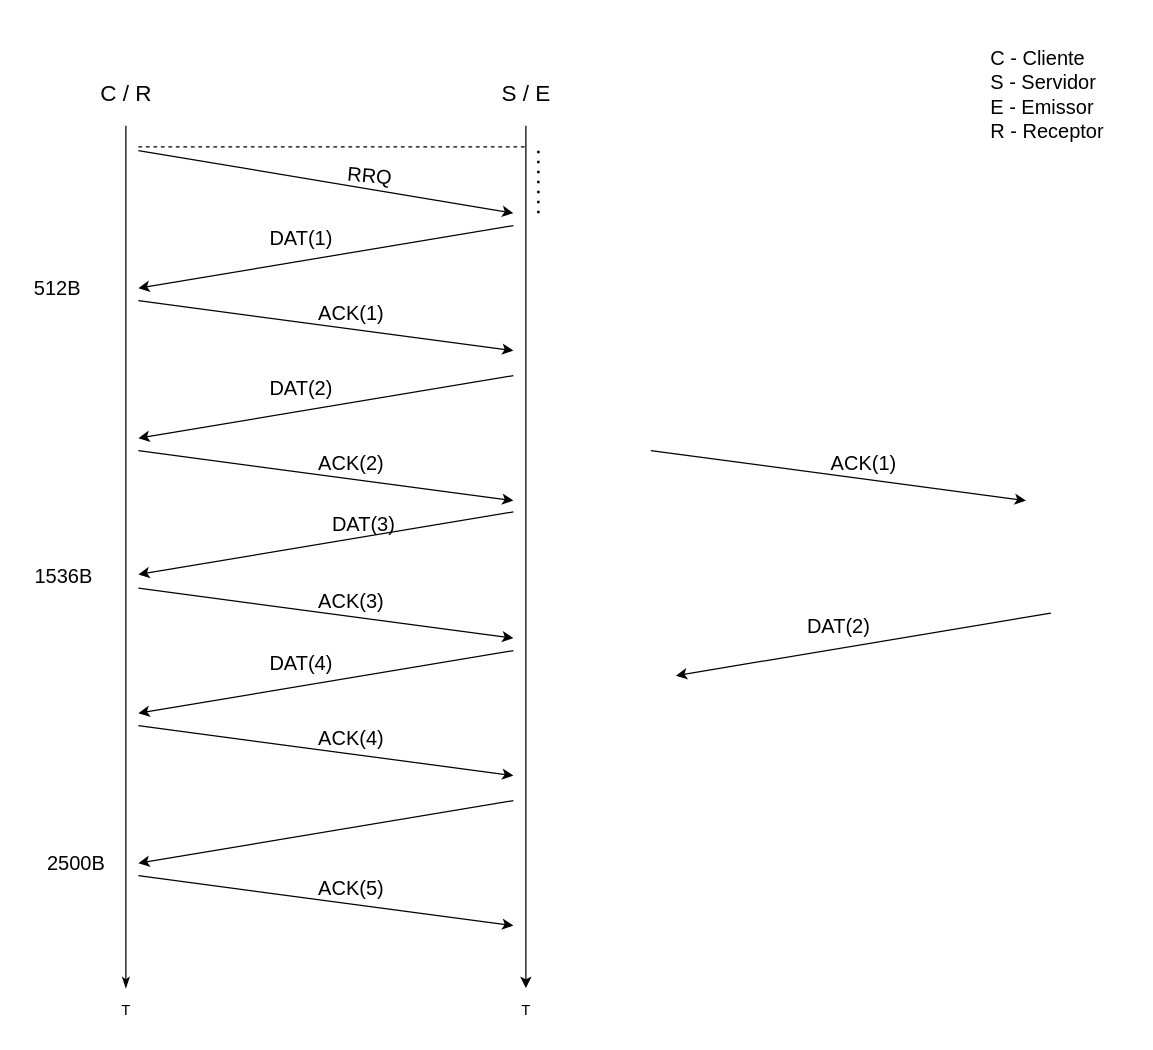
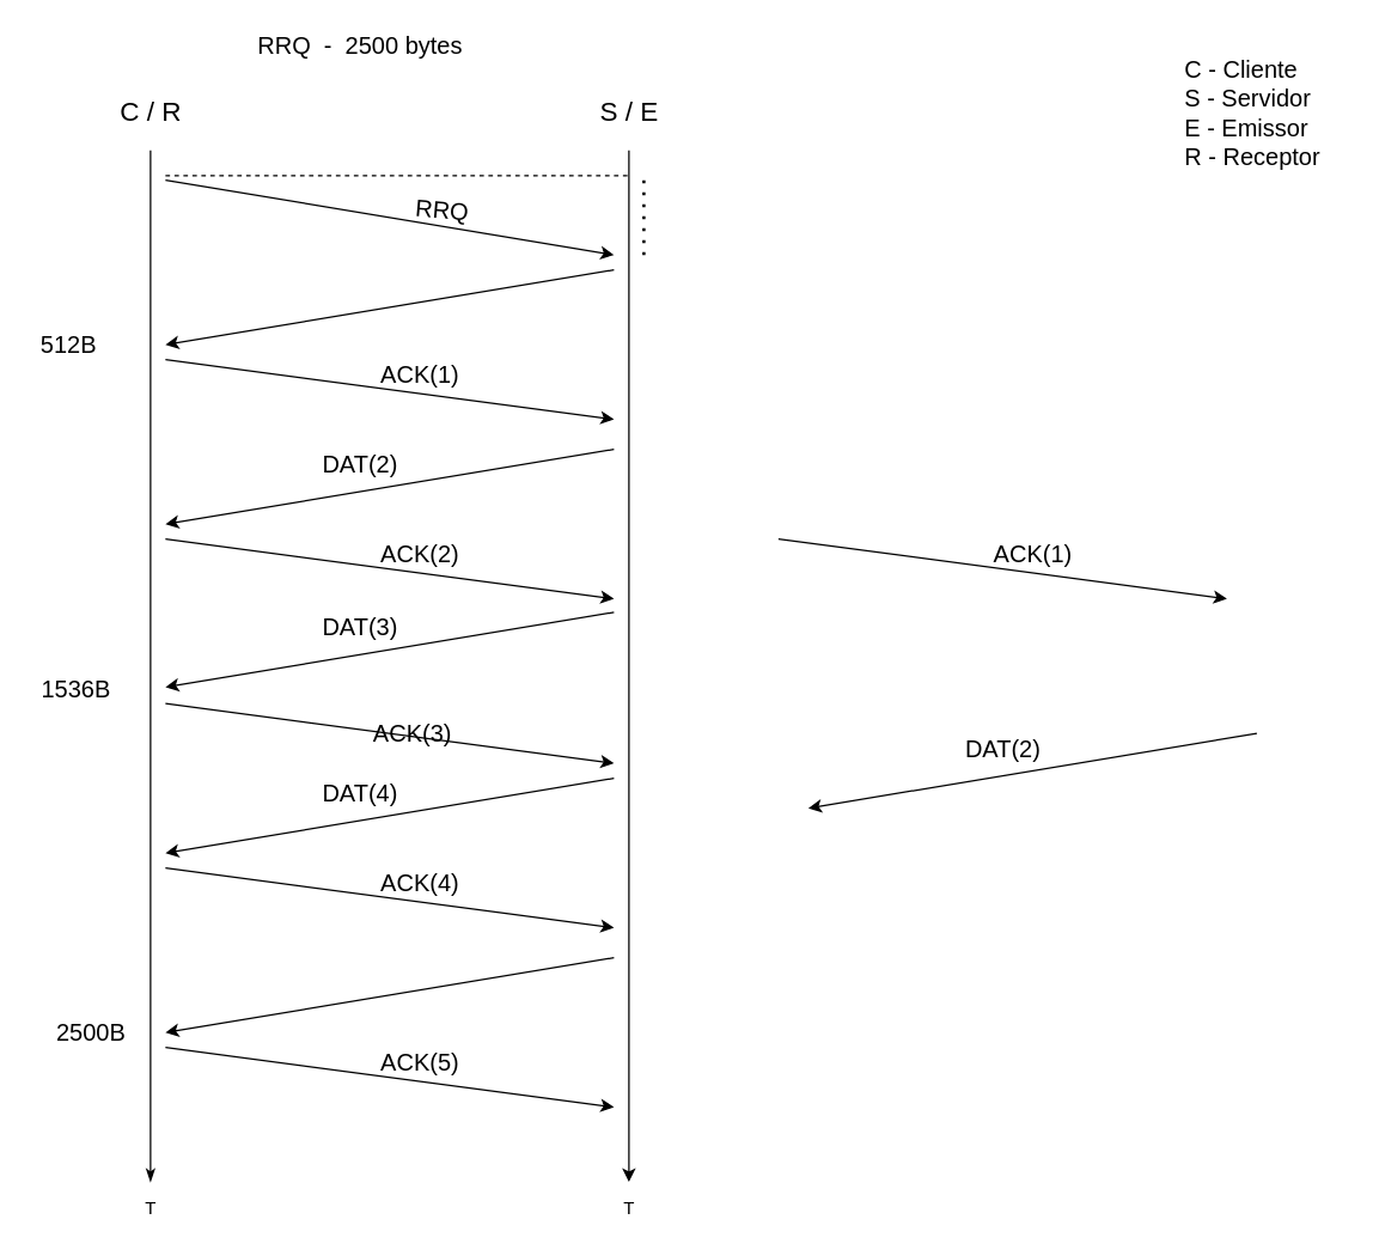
  <mxCell id="0" />
  <mxCell id="1" parent="0" />
  <mxCell id="2" value="" style="endArrow=none;html=1;rounded=0;startArrow=classicThin;startFill=1;" parent="1" edge="1"><mxGeometry width="50" height="50" relative="1" as="geometry"><mxPoint x="100" y="790" as="sourcePoint" /><mxPoint x="100" y="100" as="targetPoint" /></mxGeometry></mxCell>
  <mxCell id="3" value="" style="endArrow=none;html=1;rounded=0;startArrow=classic;startFill=1;" parent="1" edge="1"><mxGeometry width="50" height="50" relative="1" as="geometry"><mxPoint x="420" y="790" as="sourcePoint" /><mxPoint x="420" y="100" as="targetPoint" /></mxGeometry></mxCell>
  <mxCell id="4" value="T" style="text;html=1;align=center;verticalAlign=middle;resizable=0;points=[];autosize=1;strokeColor=none;fillColor=none;" parent="1" vertex="1"><mxGeometry x="90" y="798" width="20" height="20" as="geometry" /></mxCell>
  <mxCell id="5" value="T" style="text;html=1;align=center;verticalAlign=middle;resizable=0;points=[];autosize=1;strokeColor=none;fillColor=none;" parent="1" vertex="1"><mxGeometry x="410" y="798" width="20" height="20" as="geometry" /></mxCell>
  <mxCell id="6" value="C / R" style="text;html=1;align=center;verticalAlign=middle;resizable=0;points=[];autosize=1;strokeColor=none;fillColor=none;fontSize=18;" parent="1" vertex="1"><mxGeometry x="70" y="60" width="60" height="30" as="geometry" /></mxCell>
  <mxCell id="7" value="C - Cliente&lt;br style=&quot;font-size: 16px;&quot;&gt;S - Servidor&lt;br style=&quot;font-size: 16px;&quot;&gt;E - Emissor&lt;br style=&quot;font-size: 16px;&quot;&gt;R - Receptor" style="text;html=1;align=left;verticalAlign=middle;resizable=0;points=[];autosize=1;strokeColor=none;fillColor=none;fontSize=16;" parent="1" vertex="1"><mxGeometry x="790" y="35" width="110" height="80" as="geometry" /></mxCell>
  <mxCell id="8" value="S / E" style="text;html=1;align=center;verticalAlign=middle;resizable=0;points=[];autosize=1;strokeColor=none;fillColor=none;fontSize=18;" parent="1" vertex="1"><mxGeometry x="395" y="60" width="50" height="30" as="geometry" /></mxCell>
+ <mxCell id="9" value="RRQ&amp;nbsp; -&amp;nbsp; 2500 bytes" style="text;html=1;align=center;verticalAlign=middle;resizable=0;points=[];autosize=1;strokeColor=none;fillColor=none;fontSize=16;" parent="1" vertex="1"><mxGeometry x="165" width="150" height="20" as="geometry" y="20" /></mxCell>
  <mxCell id="10" value="" style="endArrow=classic;html=1;rounded=0;fontSize=16;" parent="1" edge="1"><mxGeometry width="50" height="50" relative="1" as="geometry"><mxPoint x="110" y="120" as="sourcePoint" /><mxPoint x="410" y="170" as="targetPoint" /></mxGeometry></mxCell>
  <mxCell id="11" value="" style="endArrow=none;html=1;rounded=0;fontSize=16;dashed=1;" parent="1" edge="1"><mxGeometry width="50" height="50" relative="1" as="geometry"><mxPoint x="110" y="117" as="sourcePoint" /><mxPoint x="420" y="117" as="targetPoint" /></mxGeometry></mxCell>
  <mxCell id="12" value="" style="endArrow=none;dashed=1;html=1;dashPattern=1 3;strokeWidth=2;rounded=0;fontSize=16;" parent="1" edge="1"><mxGeometry width="50" height="50" relative="1" as="geometry"><mxPoint x="430" y="170" as="sourcePoint" /><mxPoint x="430" y="120" as="targetPoint" /></mxGeometry></mxCell>
  <mxCell id="13" value="RRQ" style="text;html=1;align=center;verticalAlign=middle;resizable=0;points=[];autosize=1;strokeColor=none;fillColor=none;fontSize=16;rotation=5;" parent="1" vertex="1"><mxGeometry x="270" y="130" width="50" height="20" as="geometry" /></mxCell>
  <mxCell id="14" value="" style="endArrow=classic;html=1;rounded=0;fontSize=16;" parent="1" edge="1"><mxGeometry width="50" height="50" relative="1" as="geometry"><mxPoint x="410" y="180" as="sourcePoint" /><mxPoint x="110" y="230" as="targetPoint" /></mxGeometry></mxCell>
- <mxCell id="15" value="DAT(1)" style="text;html=1;align=center;verticalAlign=middle;resizable=0;points=[];autosize=1;strokeColor=none;fillColor=none;fontSize=16;" parent="1" vertex="1"><mxGeometry x="205" y="180" width="70" height="20" as="geometry" /></mxCell>
  <mxCell id="16" value="" style="endArrow=classic;html=1;rounded=0;fontSize=16;" parent="1" edge="1"><mxGeometry width="50" height="50" relative="1" as="geometry"><mxPoint x="110" y="240" as="sourcePoint" /><mxPoint x="410" y="280" as="targetPoint" /></mxGeometry></mxCell>
  <mxCell id="17" value="ACK(1)" style="text;html=1;align=center;verticalAlign=middle;resizable=0;points=[];autosize=1;strokeColor=none;fillColor=none;fontSize=16;" parent="1" vertex="1"><mxGeometry x="245" y="240" width="70" height="20" as="geometry" /></mxCell>
  <mxCell id="18" value="512B" style="text;html=1;align=center;verticalAlign=middle;resizable=0;points=[];autosize=1;strokeColor=none;fillColor=none;fontSize=16;" parent="1" vertex="1"><mxGeometry x="20" y="220" width="50" height="20" as="geometry" /></mxCell>
  <mxCell id="19" value="" style="endArrow=classic;html=1;rounded=0;fontSize=16;" parent="1" edge="1"><mxGeometry width="50" height="50" relative="1" as="geometry"><mxPoint x="410" y="300" as="sourcePoint" /><mxPoint x="110" y="350" as="targetPoint" /></mxGeometry></mxCell>
  <mxCell id="20" value="DAT(2)" style="text;html=1;align=center;verticalAlign=middle;resizable=0;points=[];autosize=1;strokeColor=none;fillColor=none;fontSize=16;" parent="1" vertex="1"><mxGeometry x="205" y="300" width="70" height="20" as="geometry" /></mxCell>
  <mxCell id="21" value="" style="endArrow=classic;html=1;rounded=0;fontSize=16;" parent="1" edge="1"><mxGeometry width="50" height="50" relative="1" as="geometry"><mxPoint x="110" y="360" as="sourcePoint" /><mxPoint x="410" y="400" as="targetPoint" /></mxGeometry></mxCell>
  <mxCell id="22" value="ACK(2)" style="text;html=1;align=center;verticalAlign=middle;resizable=0;points=[];autosize=1;strokeColor=none;fillColor=none;fontSize=16;" parent="1" vertex="1"><mxGeometry x="245" y="360" width="70" height="20" as="geometry" /></mxCell>
  <mxCell id="23" value="" style="endArrow=classic;html=1;rounded=0;fontSize=16;" parent="1" edge="1"><mxGeometry width="50" height="50" relative="1" as="geometry"><mxPoint x="520" y="360" as="sourcePoint" /><mxPoint x="820" y="400" as="targetPoint" /></mxGeometry></mxCell>
  <mxCell id="24" value="ACK(1)" style="text;html=1;align=center;verticalAlign=middle;resizable=0;points=[];autosize=1;strokeColor=none;fillColor=none;fontSize=16;" parent="1" vertex="1"><mxGeometry x="655" y="360" width="70" height="20" as="geometry" /></mxCell>
  <mxCell id="25" value="" style="endArrow=classic;html=1;rounded=0;fontSize=16;" parent="1" edge="1"><mxGeometry width="50" height="50" relative="1" as="geometry"><mxPoint x="410" y="409" as="sourcePoint" /><mxPoint x="110" y="459" as="targetPoint" /></mxGeometry></mxCell>
- <mxCell id="26" value="DAT(3)" style="text;html=1;align=center;verticalAlign=middle;resizable=0;points=[];autosize=1;strokeColor=none;fillColor=none;fontSize=16;" parent="1" vertex="1"><mxGeometry x="255" y="409" width="70" height="20" as="geometry" /></mxCell>
+ <mxCell id="26" value="DAT(3)" style="text;html=1;align=center;verticalAlign=middle;resizable=0;points=[];autosize=1;strokeColor=none;fillColor=none;fontSize=16;" parent="1" vertex="1"><mxGeometry x="205" y="409" width="70" height="20" as="geometry" /></mxCell>
  <mxCell id="27" value="" style="endArrow=classic;html=1;rounded=0;fontSize=16;" parent="1" edge="1"><mxGeometry width="50" height="50" relative="1" as="geometry"><mxPoint x="840" y="490" as="sourcePoint" /><mxPoint x="540" y="540" as="targetPoint" /></mxGeometry></mxCell>
  <mxCell id="28" value="DAT(2)" style="text;html=1;align=center;verticalAlign=middle;resizable=0;points=[];autosize=1;strokeColor=none;fillColor=none;fontSize=16;" parent="1" vertex="1"><mxGeometry x="635" y="490" width="70" height="20" as="geometry" /></mxCell>
  <mxCell id="29" value="1536B" style="text;html=1;align=center;verticalAlign=middle;resizable=0;points=[];autosize=1;strokeColor=none;fillColor=none;fontSize=16;" parent="1" vertex="1"><mxGeometry x="20" y="450" width="60" height="20" as="geometry" /></mxCell>
  <mxCell id="30" value="" style="endArrow=classic;html=1;rounded=0;fontSize=16;" parent="1" edge="1"><mxGeometry width="50" height="50" relative="1" as="geometry"><mxPoint x="110" y="470" as="sourcePoint" /><mxPoint x="410" y="510" as="targetPoint" /></mxGeometry></mxCell>
- <mxCell id="31" value="ACK(3)" style="text;html=1;align=center;verticalAlign=middle;resizable=0;points=[];autosize=1;strokeColor=none;fillColor=none;fontSize=16;" parent="1" vertex="1"><mxGeometry x="245" y="470" width="70" height="20" as="geometry" /></mxCell>
+ <mxCell id="31" value="ACK(3)" style="text;html=1;align=center;verticalAlign=middle;resizable=0;points=[];autosize=1;strokeColor=none;fillColor=none;fontSize=16;" parent="1" vertex="1"><mxGeometry x="240" y="480" width="70" height="20" as="geometry" /></mxCell>
  <mxCell id="32" value="" style="endArrow=classic;html=1;rounded=0;fontSize=16;" parent="1" edge="1"><mxGeometry width="50" height="50" relative="1" as="geometry"><mxPoint x="410" y="520" as="sourcePoint" /><mxPoint x="110" y="570" as="targetPoint" /></mxGeometry></mxCell>
  <mxCell id="33" value="DAT(4)" style="text;html=1;align=center;verticalAlign=middle;resizable=0;points=[];autosize=1;strokeColor=none;fillColor=none;fontSize=16;" parent="1" vertex="1"><mxGeometry x="205" y="520" width="70" height="20" as="geometry" /></mxCell>
  <mxCell id="34" value="" style="endArrow=classic;html=1;rounded=0;fontSize=16;" parent="1" edge="1"><mxGeometry width="50" height="50" relative="1" as="geometry"><mxPoint x="110" y="580" as="sourcePoint" /><mxPoint x="410" y="620" as="targetPoint" /></mxGeometry></mxCell>
  <mxCell id="35" value="ACK(4)" style="text;html=1;align=center;verticalAlign=middle;resizable=0;points=[];autosize=1;strokeColor=none;fillColor=none;fontSize=16;" parent="1" vertex="1"><mxGeometry x="245" y="580" width="70" height="20" as="geometry" /></mxCell>
  <mxCell id="36" value="" style="endArrow=classic;html=1;rounded=0;fontSize=16;" parent="1" edge="1"><mxGeometry width="50" height="50" relative="1" as="geometry"><mxPoint x="410" y="640" as="sourcePoint" /><mxPoint x="110" y="690" as="targetPoint" /></mxGeometry></mxCell>
  <mxCell id="37" value="2500B" style="text;html=1;align=center;verticalAlign=middle;resizable=0;points=[];autosize=1;strokeColor=none;fillColor=none;fontSize=16;" parent="1" vertex="1"><mxGeometry x="30" y="680" width="60" height="20" as="geometry" /></mxCell>
  <mxCell id="38" value="" style="endArrow=classic;html=1;rounded=0;fontSize=16;" parent="1" edge="1"><mxGeometry width="50" height="50" relative="1" as="geometry"><mxPoint x="110" y="700" as="sourcePoint" /><mxPoint x="410" y="740" as="targetPoint" /></mxGeometry></mxCell>
  <mxCell id="39" value="ACK(5)" style="text;html=1;align=center;verticalAlign=middle;resizable=0;points=[];autosize=1;strokeColor=none;fillColor=none;fontSize=16;" parent="1" vertex="1"><mxGeometry x="245" y="700" width="70" height="20" as="geometry" /></mxCell>
